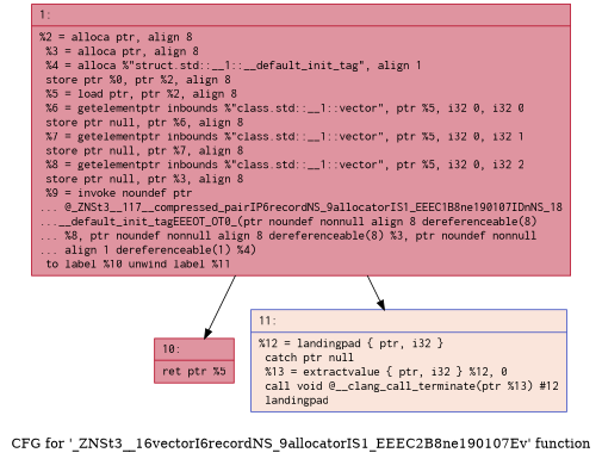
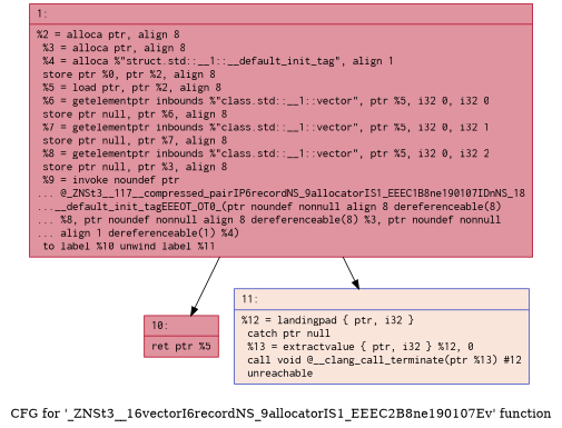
  digraph {
    label="CFG for '_ZNSt3__16vectorI6recordNS_9allocatorIS1_EEEC2B8ne190107Ev' function"
    node [color="#b70d28ff" fillcolor="#b70d2870" fontname=Courier shape=record style=filled]
    n1 [label="{1:\l|  %2 = alloca ptr, align 8\l  %3 = alloca ptr, align 8\l  %4 = alloca %\"struct.std::__1::__default_init_tag\", align 1\l  store ptr %0, ptr %2, align 8\l  %5 = load ptr, ptr %2, align 8\l  %6 = getelementptr inbounds %\"class.std::__1::vector\", ptr %5, i32 0, i32 0\l  store ptr null, ptr %6, align 8\l  %7 = getelementptr inbounds %\"class.std::__1::vector\", ptr %5, i32 0, i32 1\l  store ptr null, ptr %7, align 8\l  %8 = getelementptr inbounds %\"class.std::__1::vector\", ptr %5, i32 0, i32 2\l  store ptr null, ptr %3, align 8\l  %9 = invoke noundef ptr\l... @_ZNSt3__117__compressed_pairIP6recordNS_9allocatorIS1_EEEC1B8ne190107IDnNS_18\l...__default_init_tagEEEOT_OT0_(ptr noundef nonnull align 8 dereferenceable(8)\l... %8, ptr noundef nonnull align 8 dereferenceable(8) %3, ptr noundef nonnull\l... align 1 dereferenceable(1) %4)\l          to label %10 unwind label %11\l}"]
    n2 [label="{10:\l|  ret ptr %5\l}"]
-   n3 [color="#3d50c3ff" fillcolor="#f4c5ad70" label="{11:\l|  %12 = landingpad \{ ptr, i32 \}\l          catch ptr null\l  %13 = extractvalue \{ ptr, i32 \} %12, 0\l  call void @__clang_call_terminate(ptr %13) #12\l  landingpad\l}"]
+   n3 [color="#3d50c3ff" fillcolor="#f4c5ad70" label="{11:\l|  %12 = landingpad \{ ptr, i32 \}\l          catch ptr null\l  %13 = extractvalue \{ ptr, i32 \} %12, 0\l  call void @__clang_call_terminate(ptr %13) #12\l  unreachable\l}"]
    n1 -> n2
    n1 -> n3
  }
